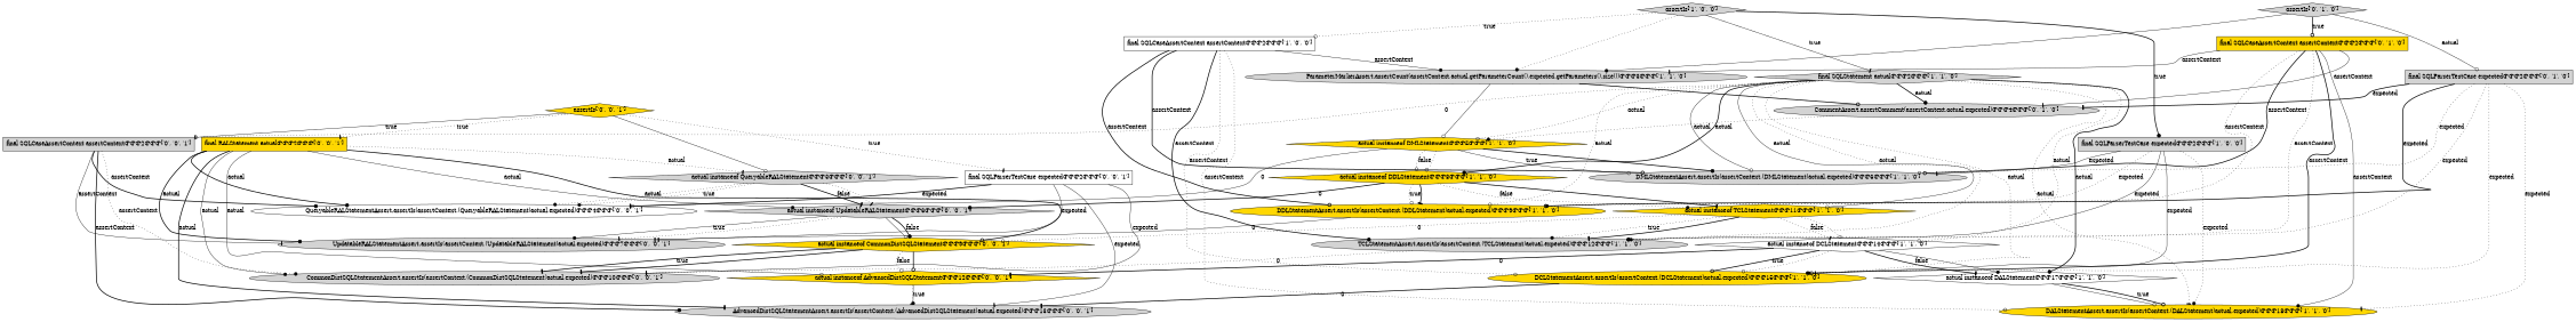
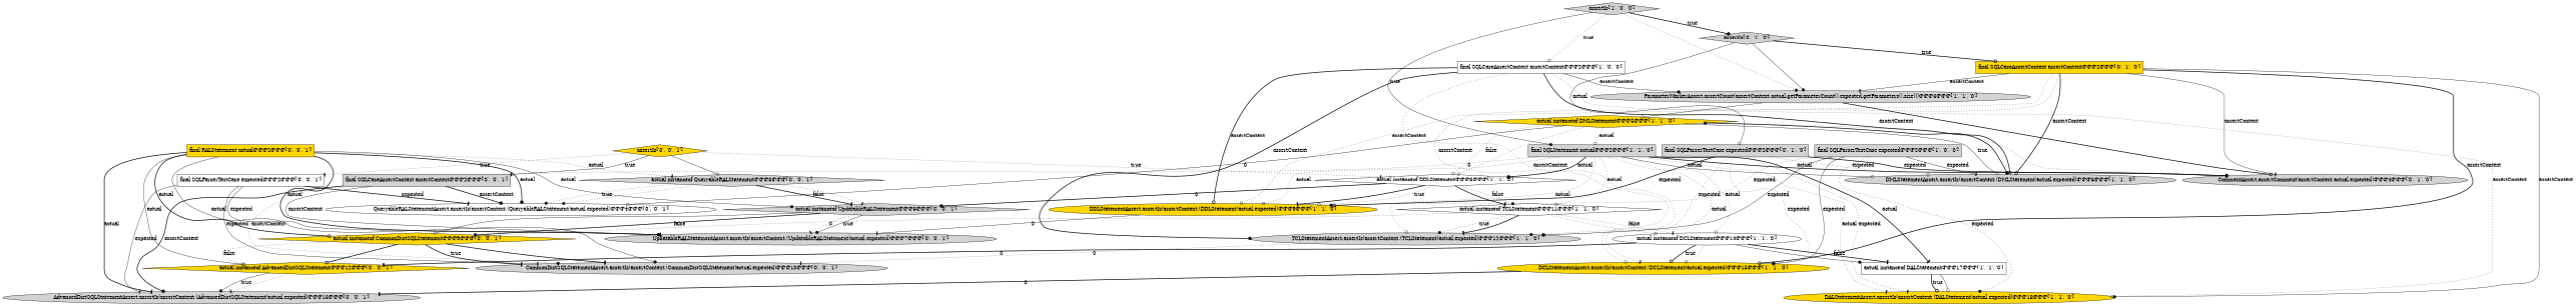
  digraph {
    node [fillcolor=lightgrey shape=diamond style=filled]
    edge [arrowhead=odot style=dotted]
    n1 [label="final SQLCaseAssertContext assertContext@@@2@@@['0', '0', '1']" shape=box]
    n2 [label="UpdatableRALStatementAssert.assertIs(assertContext,(UpdatableRALStatement)actual,expected)@@@7@@@['0', '0', '1']" shape=ellipse]
    n3 [fillcolor=white label="QueryableRALStatementAssert.assertIs(assertContext,(QueryableRALStatement)actual,expected)@@@4@@@['0', '0', '1']" shape=ellipse]
    n4 [label="AdvancedDistSQLStatementAssert.assertIs(assertContext,(AdvancedDistSQLStatement)actual,expected)@@@13@@@['0', '0', '1']" shape=ellipse]
    n5 [label="CommonDistSQLStatementAssert.assertIs(assertContext,(CommonDistSQLStatement)actual,expected)@@@10@@@['0', '0', '1']" shape=ellipse]
    n6 [fillcolor=gold label="actual instanceof AdvancedDistSQLStatement@@@12@@@['0', '0', '1']"]
    n7 [fillcolor=gold label="DDLStatementAssert.assertIs(assertContext,(DDLStatement)actual,expected)@@@9@@@['1', '1', '0']" shape=ellipse]
    n8 [fillcolor=gold label="actual instanceof DMLStatement@@@5@@@['1', '1', '0']"]
    n9 [label="DMLStatementAssert.assertIs(assertContext,(DMLStatement)actual,expected)@@@6@@@['1', '1', '0']" shape=ellipse]
-   n10 [fillcolor=gold label="actual instanceof DDLStatement@@@8@@@['1', '1', '0']"]
+   n10 [fillcolor=white label="actual instanceof DDLStatement@@@8@@@['1', '1', '0']"]
    n11 [label="actual instanceof UpdatableRALStatement@@@6@@@['0', '0', '1']"]
-   n12 [fillcolor=gold label="actual instanceof TCLStatement@@@11@@@['1', '1', '0']"]
+   n12 [fillcolor=white label="actual instanceof TCLStatement@@@11@@@['1', '1', '0']"]
    n13 [label="TCLStatementAssert.assertIs(assertContext,(TCLStatement)actual,expected)@@@12@@@['1', '1', '0']" shape=ellipse]
    n14 [fillcolor=gold label="DCLStatementAssert.assertIs(assertContext,(DCLStatement)actual,expected)@@@15@@@['1', '1', '0']" shape=ellipse]
    n15 [fillcolor=gold label="DALStatementAssert.assertIs(assertContext,(DALStatement)actual,expected)@@@18@@@['1', '1', '0']" shape=ellipse]
    n16 [fillcolor=gold label="actual instanceof CommonDistSQLStatement@@@9@@@['0', '0', '1']"]
    n17 [fillcolor=white label="final SQLCaseAssertContext assertContext@@@2@@@['1', '0', '0']" shape=box]
    n18 [label="ParameterMarkerAssert.assertCount(assertContext,actual.getParameterCount(),expected.getParameters().size())@@@3@@@['1', '1', '0']" shape=ellipse]
    n19 [label="CommentAssert.assertComment(assertContext,actual,expected)@@@4@@@['0', '1', '0']" shape=ellipse]
    n20 [fillcolor=gold label="final SQLCaseAssertContext assertContext@@@2@@@['0', '1', '0']" shape=box]
    n21 [fillcolor=gold label="final RALStatement actual@@@2@@@['0', '0', '1']" shape=box]
    n22 [label="actual instanceof QueryableRALStatement@@@3@@@['0', '0', '1']"]
-   n23 [fillcolor=white label="actual instanceof DCLStatement@@@14@@@['1', '1', '0']"]
-   n24 [fillcolor=white label="actual instanceof DALStatement@@@17@@@['1', '1', '0']"]
+   n23 [fillcolor=white label="actual instanceof DCLStatement@@@14@@@['1', '1', '0']" shape=ellipse]
+   n24 [fillcolor=white label="actual instanceof DALStatement@@@17@@@['1', '1', '0']" shape=box]
    n25 [label="assertIs['0', '1', '0']"]
    n26 [label="final SQLParserTestCase expected@@@2@@@['0', '1', '0']" shape=box]
-   n27 [label="final SQLStatement actual@@@2@@@['1', '1', '0']"]
+   n27 [label="final SQLStatement actual@@@2@@@['1', '1', '0']" shape=box]
    n28 [label="final SQLParserTestCase expected@@@2@@@['1', '0', '0']" shape=box]
    n29 [fillcolor=gold label="assertIs['0', '0', '1']"]
    n30 [fillcolor=white label="final SQLParserTestCase expected@@@2@@@['0', '0', '1']" shape=box]
    n31 [label="assertIs['1', '0', '0']"]
    n1 -> n2 [arrowhead=tee label=assertContext style=solid]
    n1 -> n3 [arrowhead=dot label=assertContext style=bold]
    n1 -> n4 [arrowhead=dot label=assertContext style=bold]
    n1 -> n5 [arrowhead=dot label=assertContext]
    n6 -> n4 [arrowhead=tee]
    n6 -> n4 [arrowhead=dot label=true style=solid]
    n7 -> n2 [arrowhead=tee label=0 style=solid]
    n8 -> n3 [label=0 style=solid]
    n8 -> n9 [label=true style=solid]
    n8 -> n9 [arrowhead=dot style=bold]
    n8 -> n10 [label=false]
    n8 -> n10
    n10 -> n7 [label=true]
    n10 -> n7 [arrowhead=tee style=bold]
    n10 -> n11 [arrowhead=dot label=0 style=bold]
    n10 -> n12 [arrowhead=dot label=false]
    n10 -> n12 [arrowhead=tee style=bold]
    n11 -> n2 [arrowhead=dot label=true style=solid]
    n11 -> n2 [arrowhead=tee]
    n11 -> n16 [style=solid]
    n11 -> n16 [arrowhead=dot label=false style=bold]
    n12 -> n13 [arrowhead=dot label=true]
    n12 -> n13 [arrowhead=tee style=bold]
    n12 -> n16 [label=0]
    n12 -> n23 [arrowhead=tee label=false]
    n12 -> n23
    n13 -> n5 [arrowhead=tee label=0]
    n14 -> n4 [arrowhead=tee label=0 style=bold]
    n16 -> n5 [arrowhead=tee label=true style=bold]
    n16 -> n5 [arrowhead=tee style=bold]
    n16 -> n6 [label=false]
    n16 -> n6 [style=bold]
    n17 -> n7 [label=assertContext style=bold]
    n17 -> n9 [label=assertContext style=bold]
    n17 -> n13 [arrowhead=dot label=assertContext style=bold]
    n17 -> n14 [label=assertContext]
    n17 -> n15 [label=assertContext]
    n17 -> n18 [arrowhead=dot label=assertContext style=solid]
    n18 -> n8 [style=solid]
    n18 -> n19 [style=bold]
    n19 -> n8 [arrowhead=dot]
    n20 -> n7 [label=assertContext]
    n20 -> n9 [label=assertContext style=bold]
    n20 -> n13 [arrowhead=dot label=assertContext]
    n20 -> n14 [label=assertContext style=bold]
    n20 -> n15 [arrowhead=dot label=assertContext style=solid]
    n20 -> n18 [arrowhead=tee label=assertContext style=solid]
    n20 -> n19 [arrowhead=tee label=assertContext style=solid]
    n21 -> n2 [arrowhead=dot label=actual style=bold]
    n21 -> n3 [arrowhead=dot label=actual style=bold]
    n21 -> n4 [arrowhead=tee label=actual style=bold]
    n21 -> n5 [arrowhead=dot label=actual style=solid]
    n21 -> n6 [label=actual style=solid]
    n21 -> n11 [arrowhead=dot label=actual style=solid]
    n21 -> n16 [label=actual style=bold]
    n21 -> n22 [arrowhead=tee label=actual]
    n22 -> n3 [arrowhead=dot]
    n22 -> n3 [arrowhead=dot label=true]
    n22 -> n11 [arrowhead=tee label=false style=bold]
    n22 -> n11 [arrowhead=tee]
    n23 -> n6 [arrowhead=tee label=0 style=bold]
    n23 -> n14 [label=true style=bold]
    n23 -> n14
    n23 -> n24 [arrowhead=tee label=false style=bold]
    n23 -> n24 [arrowhead=dot style=solid]
    n24 -> n15 [style=solid]
    n24 -> n15 [label=true style=bold]
    n25 -> n18 [arrowhead=dot style=solid]
    n25 -> n20 [label=true style=bold]
    n25 -> n26 [label=actual style=solid]
    n26 -> n7 [label=expected style=bold]
    n26 -> n9 [label=expected]
    n26 -> n13 [arrowhead=dot label=expected]
    n26 -> n14 [arrowhead=dot label=expected]
    n26 -> n15 [arrowhead=tee label=expected]
    n26 -> n19 [arrowhead=tee label=expected style=bold]
    n27 -> n1 [label=0]
    n27 -> n7 [label=actual]
-   n27 -> n8 [label=actual]
+   n8 -> n27 [label=actual]
    n27 -> n9 [label=actual style=solid]
    n27 -> n10 [arrowhead=dot label=actual style=bold]
-   n27 -> n12 [label=actual style=solid]
+   n27 -> n12 [label=actual]
    n27 -> n13 [label=actual]
    n27 -> n14 [arrowhead=tee label=actual]
    n27 -> n15 [arrowhead=tee label=actual]
    n27 -> n19 [arrowhead=dot label=actual style=bold]
    n27 -> n23 [label=actual]
-   n27 -> n24 [arrowhead=dot label=actual style=bold]
+   n27 -> n24 [arrowhead=tee label=actual style=bold]
    n28 -> n7 [arrowhead=dot label=expected]
    n28 -> n9 [arrowhead=tee label=expected style=solid]
    n28 -> n13 [arrowhead=dot label=expected style=solid]
    n28 -> n14 [arrowhead=dot label=expected style=solid]
    n28 -> n15 [arrowhead=dot label=expected]
    n29 -> n1 [arrowhead=tee label=true style=solid]
-   n29 -> n21 [arrowhead=tee label=true]
+   n29 -> n10 [arrowhead=tee label=true]
    n29 -> n22 [style=solid]
    n29 -> n30 [arrowhead=tee label=true]
    n30 -> n2 [arrowhead=tee label=expected style=solid]
    n30 -> n3 [arrowhead=tee label=expected style=bold]
    n30 -> n4 [arrowhead=tee label=expected style=solid]
    n30 -> n5 [arrowhead=tee label=expected style=solid]
    n31 -> n17 [label=true]
    n31 -> n18 [arrowhead=dot]
-   n31 -> n27 [arrowhead=tee label=true style=solid]
-   n31 -> n28 [arrowhead=dot label=true style=bold]
+   n31 -> n27 [arrowhead=dot label=true style=solid]
+   n31 -> n25 [arrowhead=dot label=true style=bold]
  }
